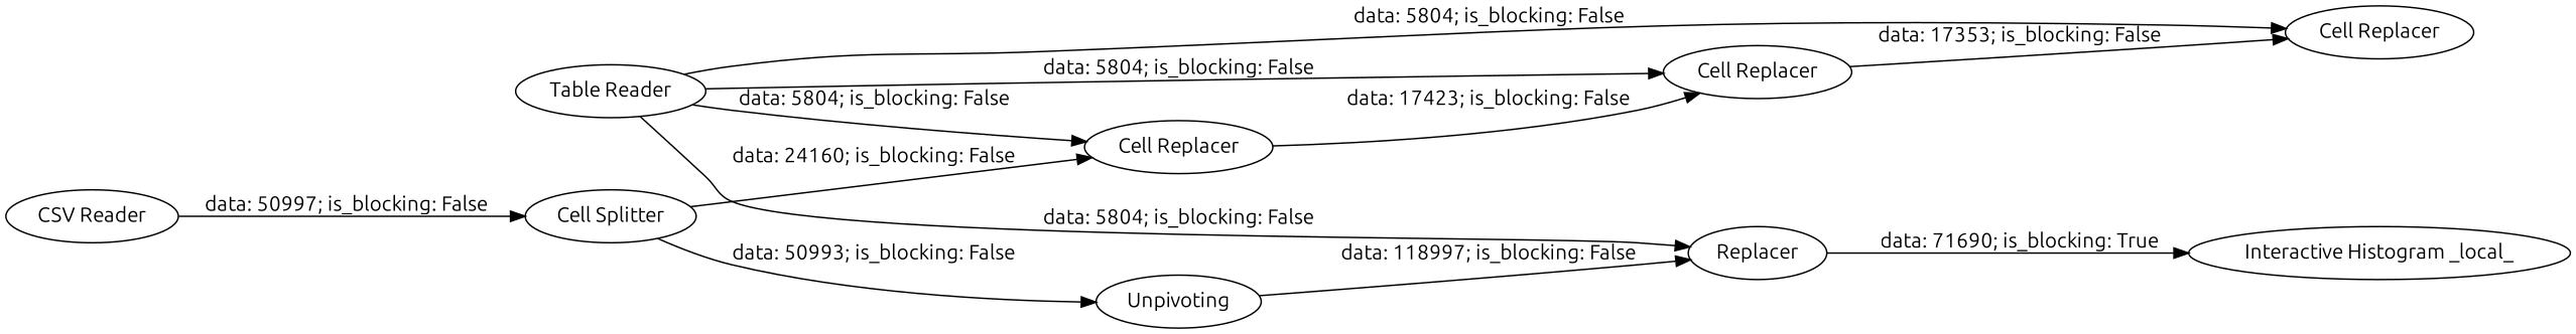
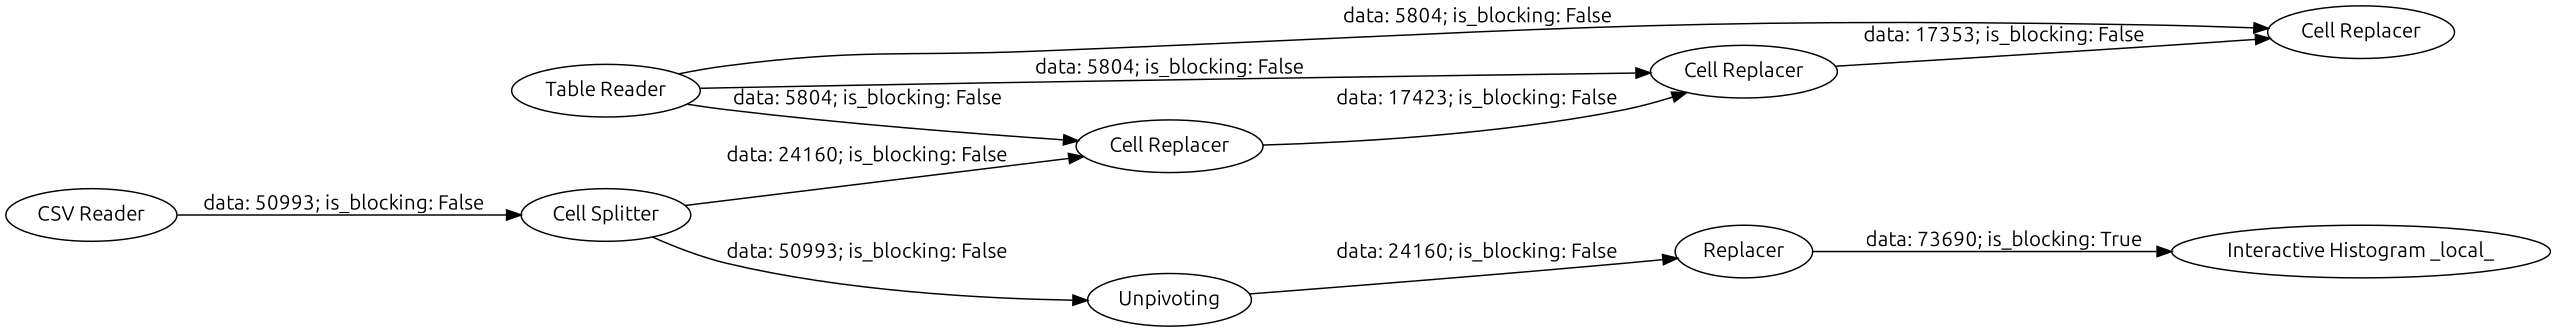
  digraph {
    fontname=Ubuntu
    rankdir=LR
    node [fontname=Ubuntu]
    edge [fontname=Ubuntu]
    n1 [label="Table Reader"]
    n2 [label="Cell Replacer"]
    n3 [label=Replacer]
    n4 [label="Cell Replacer"]
    n5 [label="Cell Replacer"]
    n6 [label="Interactive Histogram _local_"]
    n7 [label="CSV Reader"]
    n8 [label="Cell Splitter"]
    n9 [label=Unpivoting]
    n1 -> n2 [label="data: 5804; is_blocking: False"]
-   n1 -> n3 [label="data: 5804; is_blocking: False"]
    n1 -> n4 [label="data: 5804; is_blocking: False"]
    n1 -> n5 [label="data: 5804; is_blocking: False"]
    n2 -> n5 [label="data: 17423; is_blocking: False"]
-   n3 -> n6 [label="data: 71690; is_blocking: True"]
+   n3 -> n6 [label="data: 73690; is_blocking: True"]
    n5 -> n4 [label="data: 17353; is_blocking: False"]
-   n7 -> n8 [label="data: 50997; is_blocking: False"]
+   n7 -> n8 [label="data: 50993; is_blocking: False"]
    n8 -> n2 [label="data: 24160; is_blocking: False"]
    n8 -> n9 [label="data: 50993; is_blocking: False"]
-   n9 -> n3 [label="data: 118997; is_blocking: False"]
+   n9 -> n3 [label="data: 24160; is_blocking: False"]
  }
